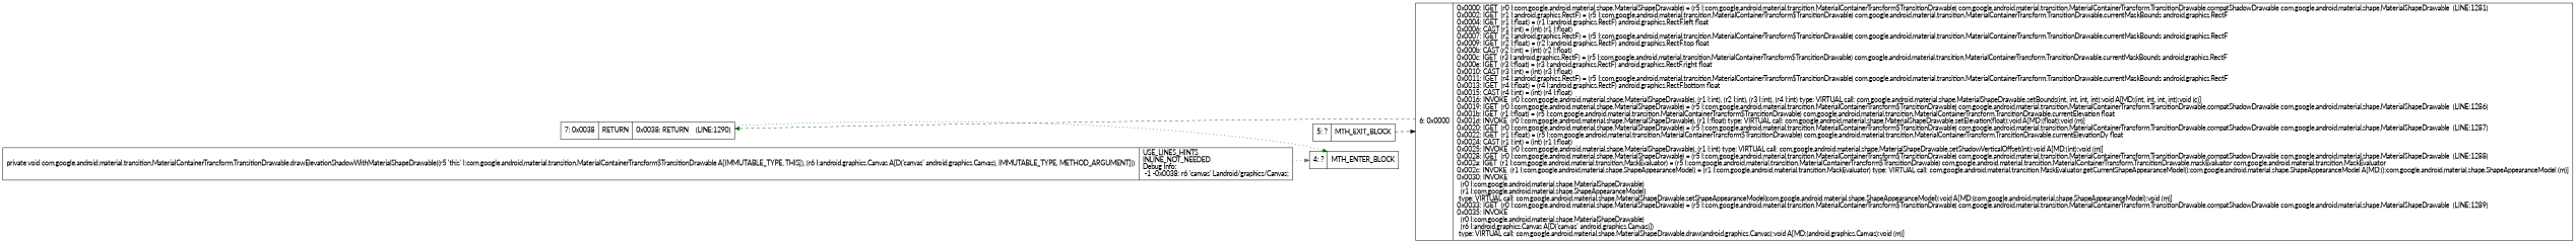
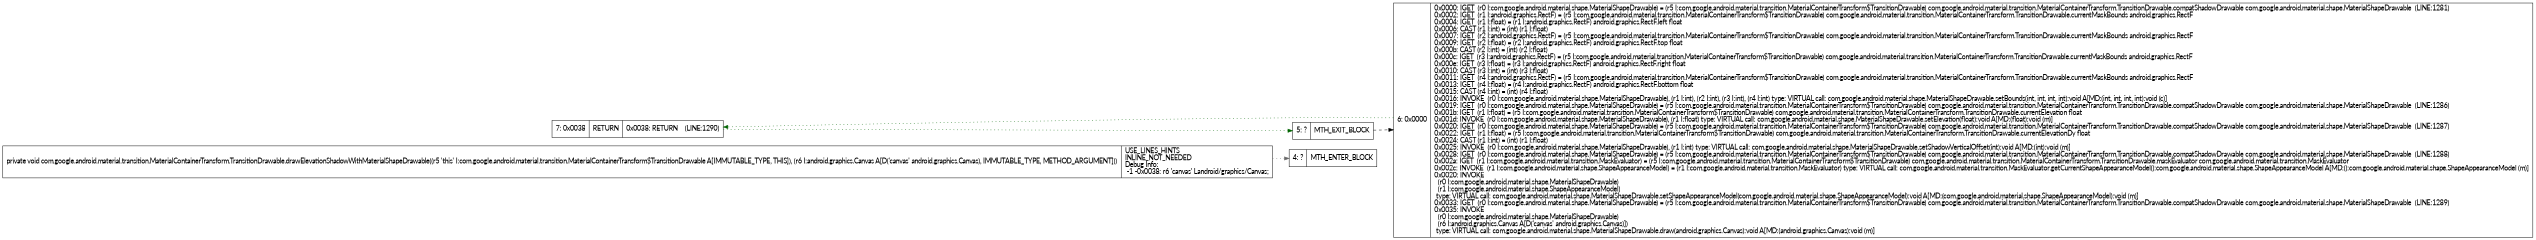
  digraph {
    fontname=Lato
    rankdir=LR
    node [fontname=Lato shape=record]
    edge [color=darkgreen fontname=Lato style=dashed]
    n1 [label="{4\:\ ?|MTH_ENTER_BLOCK\l}"]
-   n2 [label="{6\:\ 0x0000|0x0000: IGET  (r0 I:com.google.android.material.shape.MaterialShapeDrawable) = (r5 I:com.google.android.material.transition.MaterialContainerTransform$TransitionDrawable) com.google.android.material.transition.MaterialContainerTransform.TransitionDrawable.compatShadowDrawable com.google.android.material.shape.MaterialShapeDrawable  (LINE:1281)\l0x0002: IGET  (r1 I:android.graphics.RectF) = (r5 I:com.google.android.material.transition.MaterialContainerTransform$TransitionDrawable) com.google.android.material.transition.MaterialContainerTransform.TransitionDrawable.currentMaskBounds android.graphics.RectF \l0x0004: IGET  (r1 I:float) = (r1 I:android.graphics.RectF) android.graphics.RectF.left float \l0x0006: CAST (r1 I:int) = (int) (r1 I:float) \l0x0007: IGET  (r2 I:android.graphics.RectF) = (r5 I:com.google.android.material.transition.MaterialContainerTransform$TransitionDrawable) com.google.android.material.transition.MaterialContainerTransform.TransitionDrawable.currentMaskBounds android.graphics.RectF \l0x0009: IGET  (r2 I:float) = (r2 I:android.graphics.RectF) android.graphics.RectF.top float \l0x000b: CAST (r2 I:int) = (int) (r2 I:float) \l0x000c: IGET  (r3 I:android.graphics.RectF) = (r5 I:com.google.android.material.transition.MaterialContainerTransform$TransitionDrawable) com.google.android.material.transition.MaterialContainerTransform.TransitionDrawable.currentMaskBounds android.graphics.RectF \l0x000e: IGET  (r3 I:float) = (r3 I:android.graphics.RectF) android.graphics.RectF.right float \l0x0010: CAST (r3 I:int) = (int) (r3 I:float) \l0x0011: IGET  (r4 I:android.graphics.RectF) = (r5 I:com.google.android.material.transition.MaterialContainerTransform$TransitionDrawable) com.google.android.material.transition.MaterialContainerTransform.TransitionDrawable.currentMaskBounds android.graphics.RectF \l0x0013: IGET  (r4 I:float) = (r4 I:android.graphics.RectF) android.graphics.RectF.bottom float \l0x0015: CAST (r4 I:int) = (int) (r4 I:float) \l0x0016: INVOKE  (r0 I:com.google.android.material.shape.MaterialShapeDrawable), (r1 I:int), (r2 I:int), (r3 I:int), (r4 I:int) type: VIRTUAL call: com.google.android.material.shape.MaterialShapeDrawable.setBounds(int, int, int, int):void A[MD:(int, int, int, int):void (c)]\l0x0019: IGET  (r0 I:com.google.android.material.shape.MaterialShapeDrawable) = (r5 I:com.google.android.material.transition.MaterialContainerTransform$TransitionDrawable) com.google.android.material.transition.MaterialContainerTransform.TransitionDrawable.compatShadowDrawable com.google.android.material.shape.MaterialShapeDrawable  (LINE:1286)\l0x001b: IGET  (r1 I:float) = (r5 I:com.google.android.material.transition.MaterialContainerTransform$TransitionDrawable) com.google.android.material.transition.MaterialContainerTransform.TransitionDrawable.currentElevation float \l0x001d: INVOKE  (r0 I:com.google.android.material.shape.MaterialShapeDrawable), (r1 I:float) type: VIRTUAL call: com.google.android.material.shape.MaterialShapeDrawable.setElevation(float):void A[MD:(float):void (m)]\l0x0020: IGET  (r0 I:com.google.android.material.shape.MaterialShapeDrawable) = (r5 I:com.google.android.material.transition.MaterialContainerTransform$TransitionDrawable) com.google.android.material.transition.MaterialContainerTransform.TransitionDrawable.compatShadowDrawable com.google.android.material.shape.MaterialShapeDrawable  (LINE:1287)\l0x0022: IGET  (r1 I:float) = (r5 I:com.google.android.material.transition.MaterialContainerTransform$TransitionDrawable) com.google.android.material.transition.MaterialContainerTransform.TransitionDrawable.currentElevationDy float \l0x0024: CAST (r1 I:int) = (int) (r1 I:float) \l0x0025: INVOKE  (r0 I:com.google.android.material.shape.MaterialShapeDrawable), (r1 I:int) type: VIRTUAL call: com.google.android.material.shape.MaterialShapeDrawable.setShadowVerticalOffset(int):void A[MD:(int):void (m)]\l0x0028: IGET  (r0 I:com.google.android.material.shape.MaterialShapeDrawable) = (r5 I:com.google.android.material.transition.MaterialContainerTransform$TransitionDrawable) com.google.android.material.transition.MaterialContainerTransform.TransitionDrawable.compatShadowDrawable com.google.android.material.shape.MaterialShapeDrawable  (LINE:1288)\l0x002a: IGET  (r1 I:com.google.android.material.transition.MaskEvaluator) = (r5 I:com.google.android.material.transition.MaterialContainerTransform$TransitionDrawable) com.google.android.material.transition.MaterialContainerTransform.TransitionDrawable.maskEvaluator com.google.android.material.transition.MaskEvaluator \l0x002c: INVOKE  (r1 I:com.google.android.material.shape.ShapeAppearanceModel) = (r1 I:com.google.android.material.transition.MaskEvaluator) type: VIRTUAL call: com.google.android.material.transition.MaskEvaluator.getCurrentShapeAppearanceModel():com.google.android.material.shape.ShapeAppearanceModel A[MD:():com.google.android.material.shape.ShapeAppearanceModel (m)]\l0x0030: INVOKE  \l  (r0 I:com.google.android.material.shape.MaterialShapeDrawable)\l  (r1 I:com.google.android.material.shape.ShapeAppearanceModel)\l type: VIRTUAL call: com.google.android.material.shape.MaterialShapeDrawable.setShapeAppearanceModel(com.google.android.material.shape.ShapeAppearanceModel):void A[MD:(com.google.android.material.shape.ShapeAppearanceModel):void (m)]\l0x0033: IGET  (r0 I:com.google.android.material.shape.MaterialShapeDrawable) = (r5 I:com.google.android.material.transition.MaterialContainerTransform$TransitionDrawable) com.google.android.material.transition.MaterialContainerTransform.TransitionDrawable.compatShadowDrawable com.google.android.material.shape.MaterialShapeDrawable  (LINE:1289)\l0x0035: INVOKE  \l  (r0 I:com.google.android.material.shape.MaterialShapeDrawable)\l  (r6 I:android.graphics.Canvas A[D('canvas' android.graphics.Canvas)])\l type: VIRTUAL call: com.google.android.material.shape.MaterialShapeDrawable.draw(android.graphics.Canvas):void A[MD:(android.graphics.Canvas):void (m)]\l}"]
+   n2 [label="{6\:\ 0x0000|0x0000: IGET  (r0 I:com.google.android.material.shape.MaterialShapeDrawable) = (r5 I:com.google.android.material.transition.MaterialContainerTransform$TransitionDrawable) com.google.android.material.transition.MaterialContainerTransform.TransitionDrawable.compatShadowDrawable com.google.android.material.shape.MaterialShapeDrawable  (LINE:1281)\l0x0002: IGET  (r1 I:android.graphics.RectF) = (r5 I:com.google.android.material.transition.MaterialContainerTransform$TransitionDrawable) com.google.android.material.transition.MaterialContainerTransform.TransitionDrawable.currentMaskBounds android.graphics.RectF \l0x0004: IGET  (r1 I:float) = (r1 I:android.graphics.RectF) android.graphics.RectF.left float \l0x0006: CAST (r1 I:int) = (int) (r1 I:float) \l0x0007: IGET  (r2 I:android.graphics.RectF) = (r5 I:com.google.android.material.transition.MaterialContainerTransform$TransitionDrawable) com.google.android.material.transition.MaterialContainerTransform.TransitionDrawable.currentMaskBounds android.graphics.RectF \l0x0009: IGET  (r2 I:float) = (r2 I:android.graphics.RectF) android.graphics.RectF.top float \l0x000b: CAST (r2 I:int) = (int) (r2 I:float) \l0x000c: IGET  (r3 I:android.graphics.RectF) = (r5 I:com.google.android.material.transition.MaterialContainerTransform$TransitionDrawable) com.google.android.material.transition.MaterialContainerTransform.TransitionDrawable.currentMaskBounds android.graphics.RectF \l0x000e: IGET  (r3 I:float) = (r3 I:android.graphics.RectF) android.graphics.RectF.right float \l0x0010: CAST (r3 I:int) = (int) (r3 I:float) \l0x0011: IGET  (r4 I:android.graphics.RectF) = (r5 I:com.google.android.material.transition.MaterialContainerTransform$TransitionDrawable) com.google.android.material.transition.MaterialContainerTransform.TransitionDrawable.currentMaskBounds android.graphics.RectF \l0x0013: IGET  (r4 I:float) = (r4 I:android.graphics.RectF) android.graphics.RectF.bottom float \l0x0015: CAST (r4 I:int) = (int) (r4 I:float) \l0x0016: INVOKE  (r0 I:com.google.android.material.shape.MaterialShapeDrawable), (r1 I:int), (r2 I:int), (r3 I:int), (r4 I:int) type: VIRTUAL call: com.google.android.material.shape.MaterialShapeDrawable.setBounds(int, int, int, int):void A[MD:(int, int, int, int):void (c)]\l0x0019: IGET  (r0 I:com.google.android.material.shape.MaterialShapeDrawable) = (r5 I:com.google.android.material.transition.MaterialContainerTransform$TransitionDrawable) com.google.android.material.transition.MaterialContainerTransform.TransitionDrawable.compatShadowDrawable com.google.android.material.shape.MaterialShapeDrawable  (LINE:1286)\l0x001b: IGET  (r1 I:float) = (r5 I:com.google.android.material.transition.MaterialContainerTransform$TransitionDrawable) com.google.android.material.transition.MaterialContainerTransform.TransitionDrawable.currentElevation float \l0x001d: INVOKE  (r0 I:com.google.android.material.shape.MaterialShapeDrawable), (r1 I:float) type: VIRTUAL call: com.google.android.material.shape.MaterialShapeDrawable.setElevation(float):void A[MD:(float):void (m)]\l0x0020: IGET  (r0 I:com.google.android.material.shape.MaterialShapeDrawable) = (r5 I:com.google.android.material.transition.MaterialContainerTransform$TransitionDrawable) com.google.android.material.transition.MaterialContainerTransform.TransitionDrawable.compatShadowDrawable com.google.android.material.shape.MaterialShapeDrawable  (LINE:1287)\l0x0022: IGET  (r1 I:float) = (r5 I:com.google.android.material.transition.MaterialContainerTransform$TransitionDrawable) com.google.android.material.transition.MaterialContainerTransform.TransitionDrawable.currentElevationDy float \l0x0024: CAST (r1 I:int) = (int) (r1 I:float) \l0x0025: INVOKE  (r0 I:com.google.android.material.shape.MaterialShapeDrawable), (r1 I:int) type: VIRTUAL call: com.google.android.material.shape.MaterialShapeDrawable.setShadowVerticalOffset(int):void A[MD:(int):void (m)]\l0x0028: IGET  (r0 I:com.google.android.material.shape.MaterialShapeDrawable) = (r5 I:com.google.android.material.transition.MaterialContainerTransform$TransitionDrawable) com.google.android.material.transition.MaterialContainerTransform.TransitionDrawable.compatShadowDrawable com.google.android.material.shape.MaterialShapeDrawable  (LINE:1288)\l0x002a: IGET  (r1 I:com.google.android.material.transition.MaskEvaluator) = (r5 I:com.google.android.material.transition.MaterialContainerTransform$TransitionDrawable) com.google.android.material.transition.MaterialContainerTransform.TransitionDrawable.maskEvaluator com.google.android.material.transition.MaskEvaluator \l0x002c: INVOKE  (r1 I:com.google.android.material.shape.ShapeAppearanceModel) = (r1 I:com.google.android.material.transition.MaskEvaluator) type: VIRTUAL call: com.google.android.material.transition.MaskEvaluator.getCurrentShapeAppearanceModel():com.google.android.material.shape.ShapeAppearanceModel A[MD:():com.google.android.material.shape.ShapeAppearanceModel (m)]\l0x0020: INVOKE  \l  (r0 I:com.google.android.material.shape.MaterialShapeDrawable)\l  (r1 I:com.google.android.material.shape.ShapeAppearanceModel)\l type: VIRTUAL call: com.google.android.material.shape.MaterialShapeDrawable.setShapeAppearanceModel(com.google.android.material.shape.ShapeAppearanceModel):void A[MD:(com.google.android.material.shape.ShapeAppearanceModel):void (m)]\l0x0033: IGET  (r0 I:com.google.android.material.shape.MaterialShapeDrawable) = (r5 I:com.google.android.material.transition.MaterialContainerTransform$TransitionDrawable) com.google.android.material.transition.MaterialContainerTransform.TransitionDrawable.compatShadowDrawable com.google.android.material.shape.MaterialShapeDrawable  (LINE:1289)\l0x0035: INVOKE  \l  (r0 I:com.google.android.material.shape.MaterialShapeDrawable)\l  (r6 I:android.graphics.Canvas A[D('canvas' android.graphics.Canvas)])\l type: VIRTUAL call: com.google.android.material.shape.MaterialShapeDrawable.draw(android.graphics.Canvas):void A[MD:(android.graphics.Canvas):void (m)]\l}"]
    n3 [label="{7\:\ 0x0038|RETURN\l|0x0038: RETURN    (LINE:1290)\l}"]
    n4 [label="{5\:\ ?|MTH_EXIT_BLOCK\l}"]
    n5 [label="{private void com.google.android.material.transition.MaterialContainerTransform.TransitionDrawable.drawElevationShadowWithMaterialShapeDrawable((r5 'this' I:com.google.android.material.transition.MaterialContainerTransform$TransitionDrawable A[IMMUTABLE_TYPE, THIS]), (r6 I:android.graphics.Canvas A[D('canvas' android.graphics.Canvas), IMMUTABLE_TYPE, METHOD_ARGUMENT]))  | USE_LINES_HINTS\lINLINE_NOT_NEEDED\lDebug Info:\l  \-1 \-0x0038: r6 'canvas' Landroid\/graphics\/Canvas;\l}"]
-   n2 -> n3
-   n3 -> n1 [style=dotted]
+   n2 -> n3 [style=dotted]
+   n3 -> n4 [style=dotted]
    n4 -> n2 [color=black]
    n5 -> n1 [color=gray40 style=dotted]
  }
